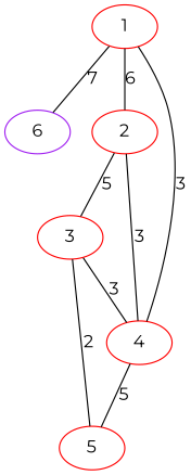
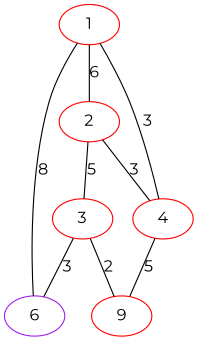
  graph {
    fontname=Montserrat
    node [color=red fontname=Montserrat weight=1]
    edge [fontname=Montserrat]
    6 [color=purple weight=4]
    1
    2
    4
    3
-   5
-   1 -- 6 [label=7]
+   5 [label=9]
+   1 -- 6 [label=8]
    1 -- 2 [label=6]
    1 -- 4 [label=3]
    2 -- 4 [label=3]
    2 -- 3 [label=5]
    4 -- 5 [label=5]
-   3 -- 4 [label=3]
+   3 -- 6 [label=3]
    3 -- 5 [label=2]
  }
